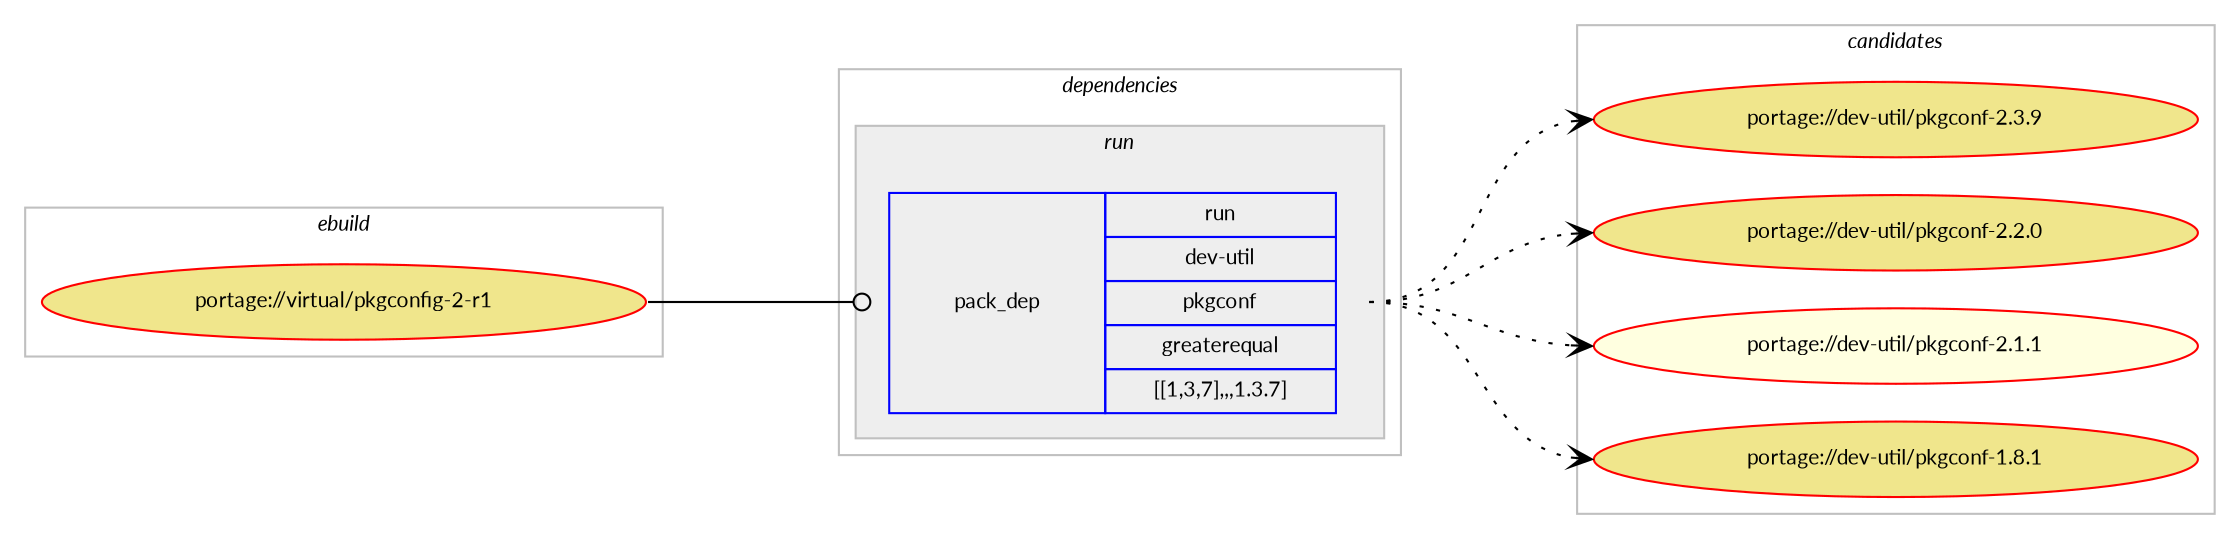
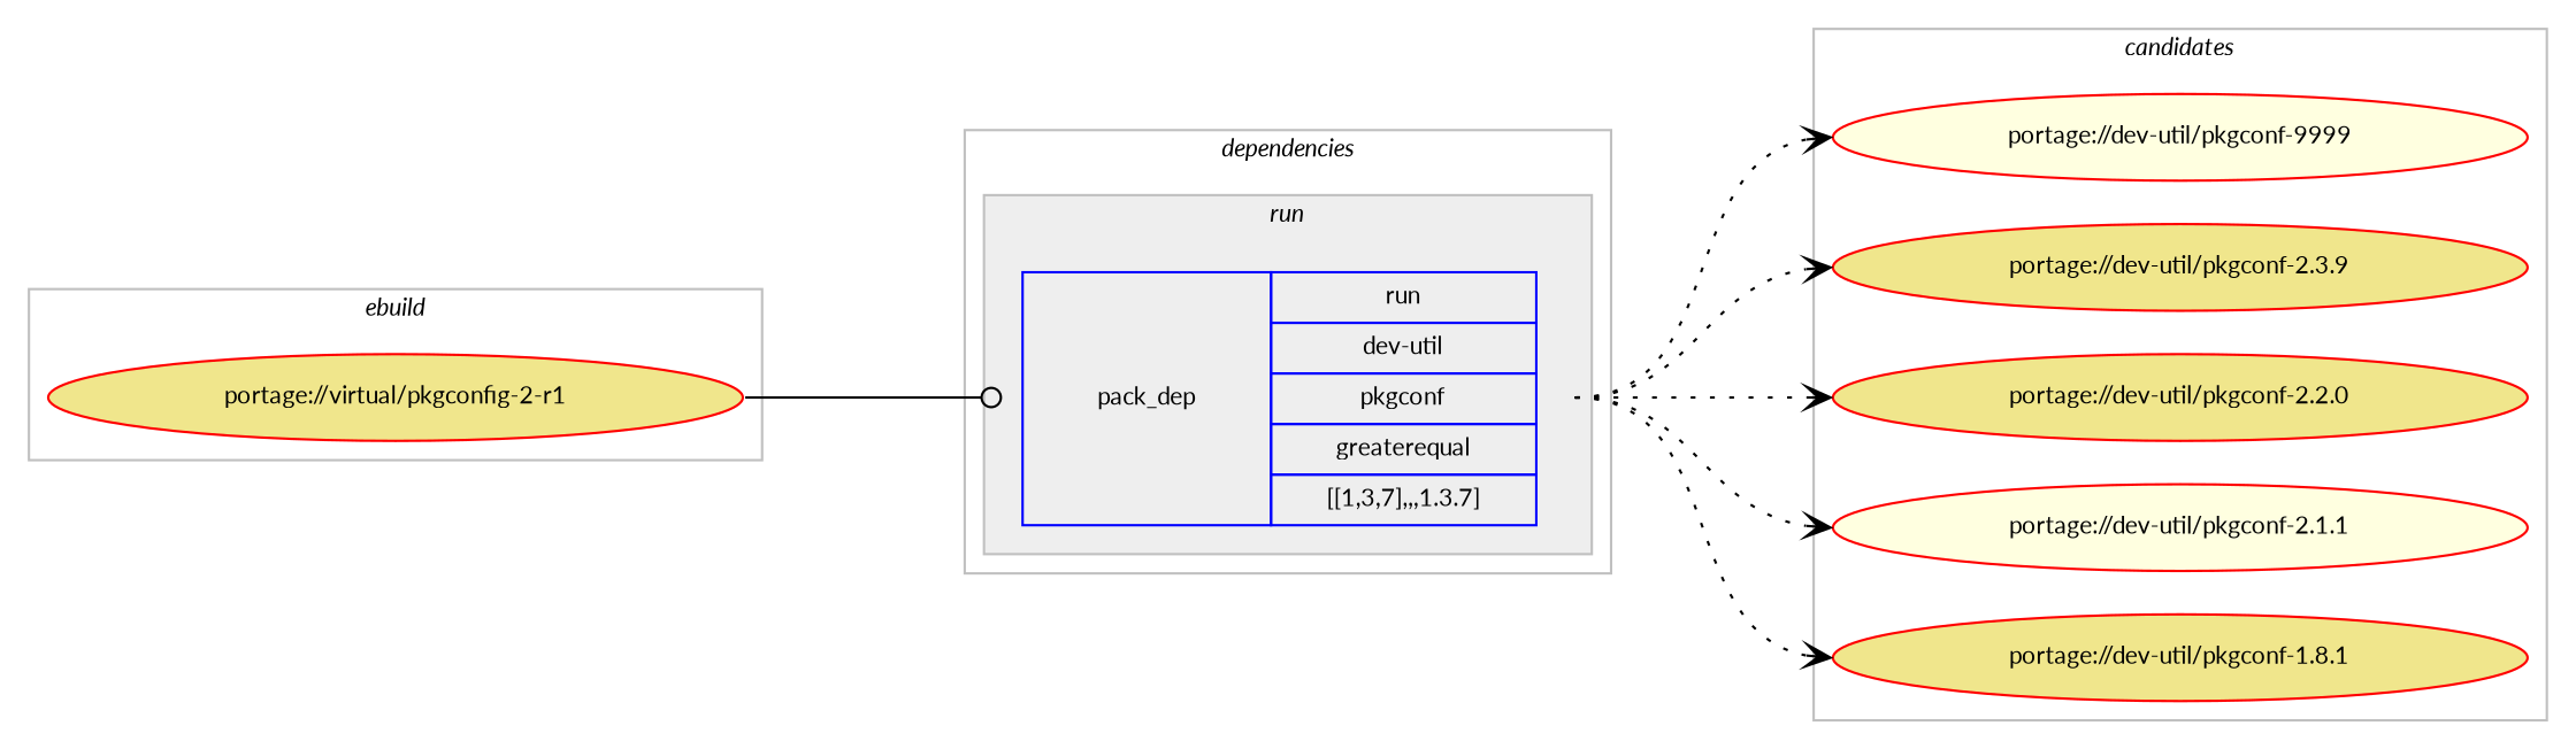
  digraph {
    compound=true
    concentrate=true
    fontname=Lato
    fontsize=10
    newrank=true
    rankdir=LR
    ranksep=1.5
    node [color=red fillcolor=khaki fontname=Lato fontsize=10 style=filled]
    edge [arrowhead=vee fontname=Lato headport=w style=dotted tailport=e weight=100]
    n1 [label="portage://virtual/pkgconfig-2-r1" width=4]
    n2 [color=blue label=<<TABLE BORDER="0" CELLBORDER="1" CELLSPACING="0" CELLPADDING="4" WIDTH="220"><TR><TD ROWSPAN="6" CELLPADDING="30">pack_dep</TD></TR><TR><TD WIDTH="110">run</TD></TR><TR><TD>dev-util</TD></TR><TR><TD>pkgconf</TD></TR><TR><TD>greaterequal</TD></TR><TR><TD>[[1,3,7],,,1.3.7]</TD></TR></TABLE>> shape=none fillcolor="" style=""]
+   n3 [fillcolor=lightyellow label="portage://dev-util/pkgconf-9999" width=4]
    n4 [label="portage://dev-util/pkgconf-2.3.9" width=4]
    n5 [label="portage://dev-util/pkgconf-2.2.0" width=4]
    n6 [fillcolor=lightyellow label="portage://dev-util/pkgconf-2.1.1" width=4]
    n7 [label="portage://dev-util/pkgconf-1.8.1" width=4]
    subgraph cluster_1 {
      color=gray
      label=<<i>ebuild</i>>
      n1
    }
    subgraph cluster_2 {
      color=gray
      label=<<i>dependencies</i>>
      subgraph cluster_3 {
        color=gray
        fillcolor="#eeeeee"
        label=<<i>compile</i>>
        style=filled
      }
      subgraph cluster_4 {
        color=gray
        fillcolor="#eeeeee"
        label=<<i>compile and run</i>>
        style=filled
      }
      subgraph cluster_5 {
        color=gray
        fillcolor="#eeeeee"
        label=<<i>run</i>>
        style=filled
        subgraph sub_6 {
          color=gray
          fillcolor="#eeeeee"
          label=<<i>run</i>>
          style=filled
          n2
        }
      }
    }
    subgraph cluster_7 {
      color=gray
      label=<<i>candidates</i>>
      rank=same
      subgraph sub_8 {
        color=black
        label=<<i>candidates</i>>
        nodesep=1
        rank=same
+       n3
        n4
        n5
        n6
        n7
      }
    }
    n1 -> n2 [arrowhead=odot style=solid weight=20]
+   n2 -> n3
    n2 -> n4
    n2 -> n5
    n2 -> n6
    n2 -> n7
  }
